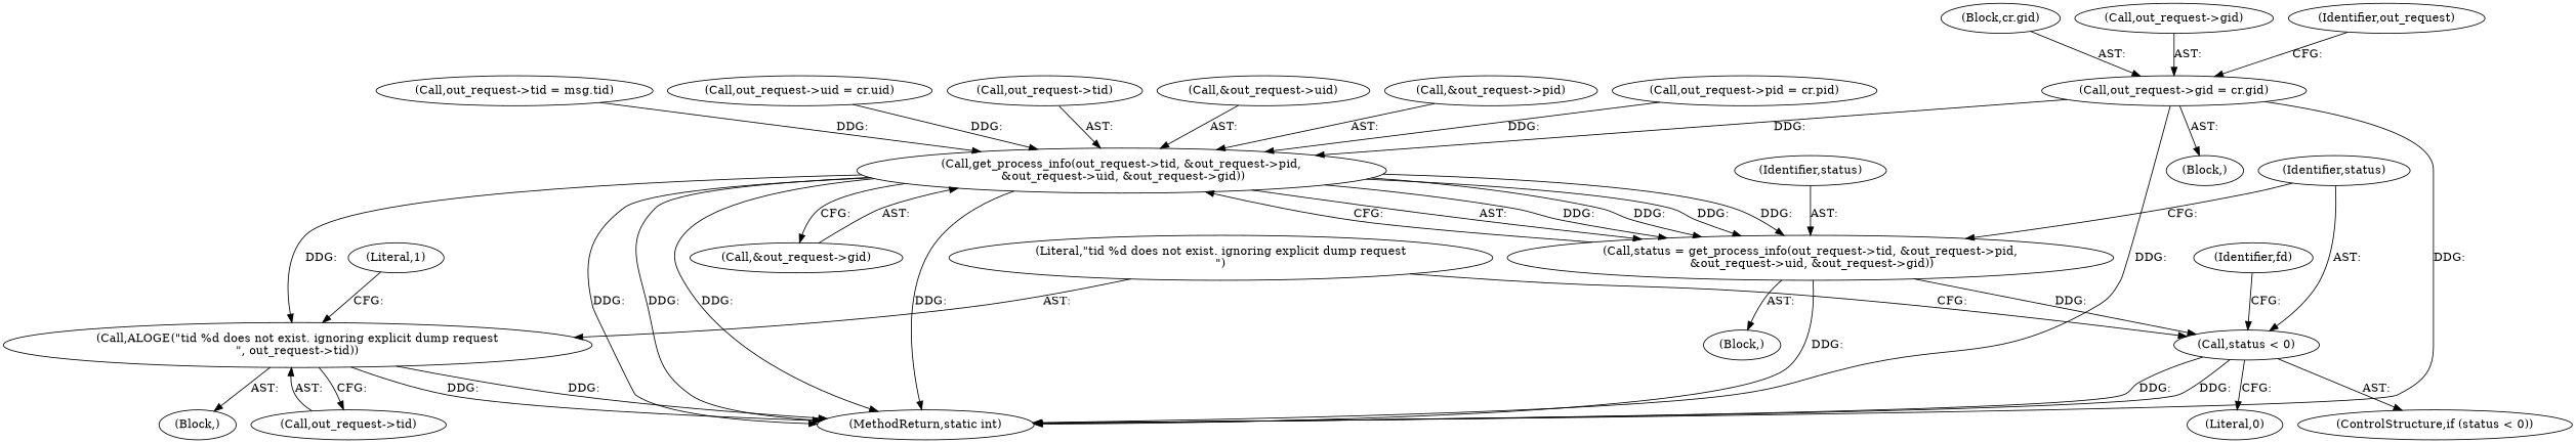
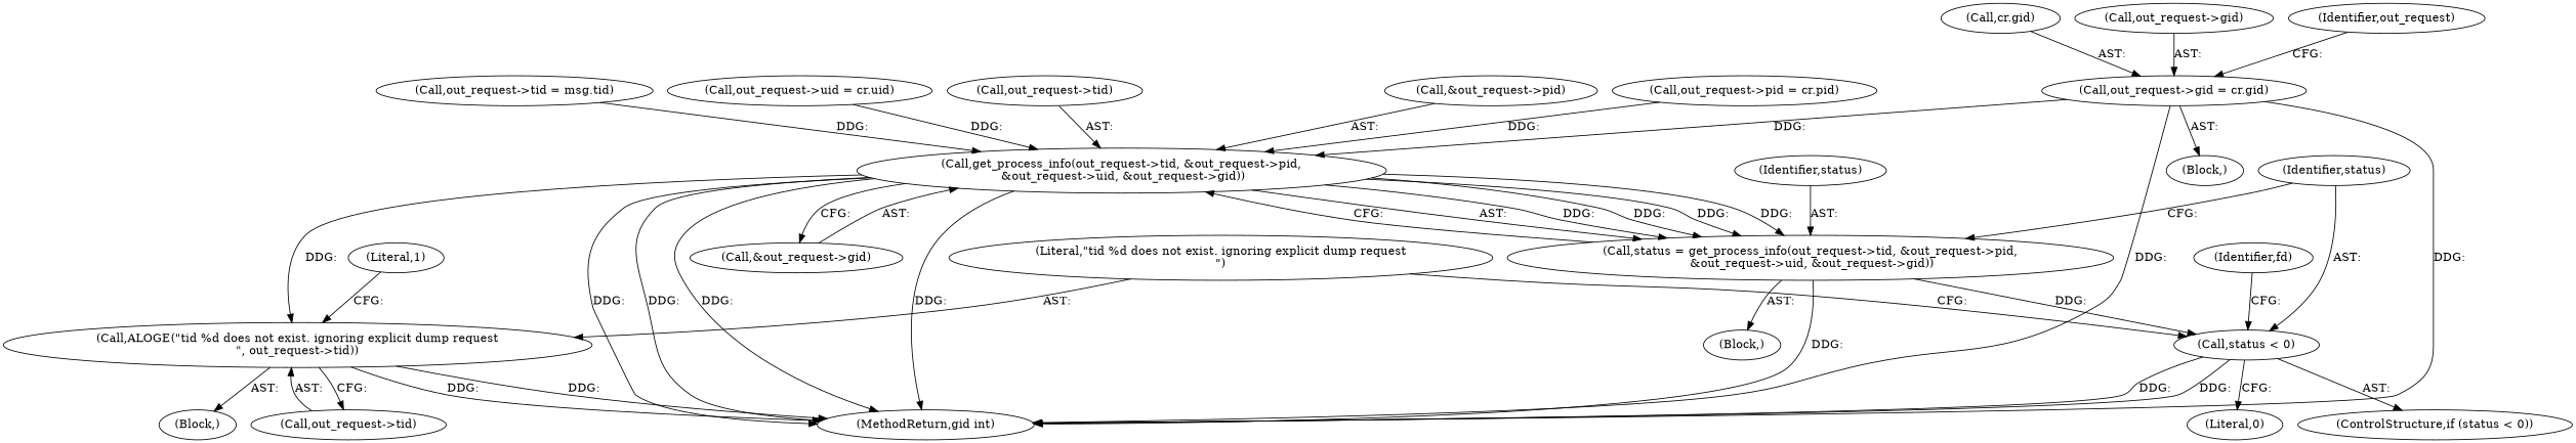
  digraph {
    n1 [label="(Call,out_request->gid = cr.gid)"]
    n2 [label="(Call,get_process_info(out_request->tid, &out_request->pid,\n &out_request->uid, &out_request->gid))"]
-   n3 [label="(MethodReturn,static int)"]
+   n3 [label="(MethodReturn,gid int)"]
    n4 [label="(Block,)"]
    n5 [label="(Call,status = get_process_info(out_request->tid, &out_request->pid,\n &out_request->uid, &out_request->gid))"]
    n6 [label="(Call,ALOGE(\"tid %d does not exist. ignoring explicit dump request\n\", out_request->tid))"]
    n7 [label="(Call,&out_request->gid)"]
-   n8 [label="(Block,cr.gid)"]
+   n8 [label="(Call,cr.gid)"]
    n9 [label="(Call,status < 0)"]
    n10 [label="(Block,)"]
    n11 [label="(Call,out_request->tid)"]
    n12 [label="(Block,)"]
    n13 [label="(Literal,0)"]
    n14 [label="(ControlStructure,if (status < 0))"]
    n15 [label="(Identifier,status)"]
    n16 [label="(Call,out_request->gid)"]
    n17 [label="(Call,out_request->tid = msg.tid)"]
    n18 [label="(Identifier,status)"]
    n19 [label="(Identifier,fd)"]
    n20 [label="(Call,out_request->uid = cr.uid)"]
    n21 [label="(Call,out_request->tid)"]
    n22 [label="(Literal,\"tid %d does not exist. ignoring explicit dump request\n\")"]
-   n23 [label="(Call,&out_request->uid)"]
    n24 [label="(Call,&out_request->pid)"]
    n25 [label="(Identifier,out_request)"]
    n26 [label="(Literal,1)"]
    n27 [label="(Call,out_request->pid = cr.pid)"]
    n1 -> n2 [label="DDG: "]
    n1 -> n3 [label="DDG: "]
    n1 -> n3 [label="DDG: "]
    n1 -> n4 [label="AST: "]
    n2 -> n3 [label="DDG: "]
    n2 -> n3 [label="DDG: "]
    n2 -> n3 [label="DDG: "]
    n2 -> n3 [label="DDG: "]
    n2 -> n5 [label="AST: "]
    n2 -> n5 [label="DDG: "]
    n2 -> n5 [label="DDG: "]
    n2 -> n5 [label="DDG: "]
    n2 -> n5 [label="DDG: "]
    n2 -> n6 [label="DDG: "]
    n2 -> n7 [label="CFG: "]
    n5 -> n2 [label="CFG: "]
    n5 -> n3 [label="DDG: "]
    n5 -> n9 [label="DDG: "]
    n5 -> n10 [label="AST: "]
    n6 -> n3 [label="DDG: "]
    n6 -> n3 [label="DDG: "]
    n6 -> n11 [label="CFG: "]
    n6 -> n12 [label="AST: "]
    n7 -> n2 [label="AST: "]
    n8 -> n1 [label="AST: "]
    n9 -> n3 [label="DDG: "]
    n9 -> n3 [label="DDG: "]
    n9 -> n13 [label="CFG: "]
    n9 -> n14 [label="AST: "]
    n11 -> n6 [label="AST: "]
    n15 -> n5 [label="AST: "]
    n16 -> n1 [label="AST: "]
    n17 -> n2 [label="DDG: "]
    n18 -> n5 [label="CFG: "]
    n18 -> n9 [label="AST: "]
    n19 -> n9 [label="CFG: "]
    n20 -> n2 [label="DDG: "]
    n21 -> n2 [label="AST: "]
    n22 -> n6 [label="AST: "]
    n22 -> n9 [label="CFG: "]
-   n23 -> n2 [label="AST: "]
    n24 -> n2 [label="AST: "]
    n25 -> n1 [label="CFG: "]
    n26 -> n6 [label="CFG: "]
    n27 -> n2 [label="DDG: "]
  }
